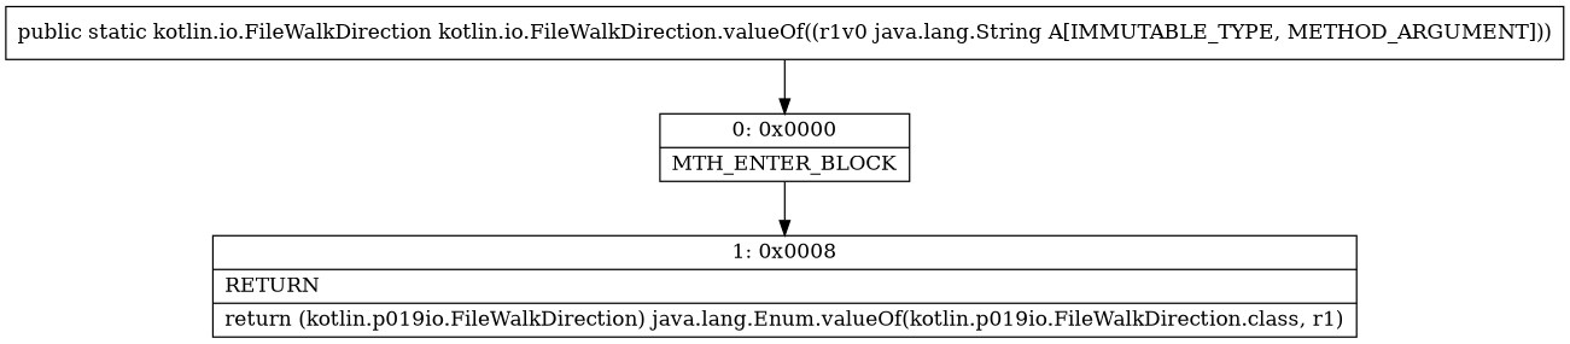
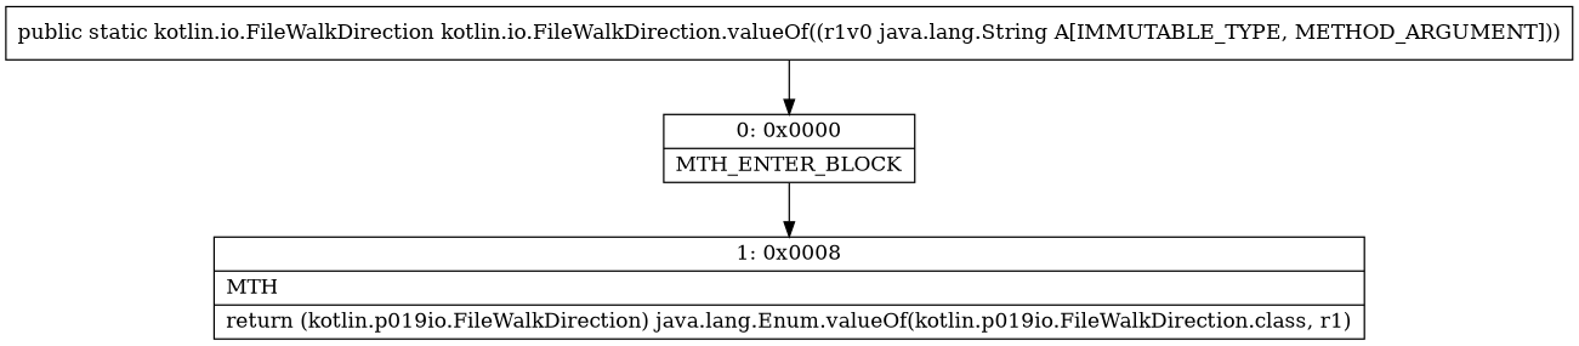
  digraph {
    node [shape=record]
    n1 [label="{0\:\ 0x0000|MTH_ENTER_BLOCK\l}"]
-   n2 [label="{1\:\ 0x0008|RETURN\l|return (kotlin.p019io.FileWalkDirection) java.lang.Enum.valueOf(kotlin.p019io.FileWalkDirection.class, r1)\l}"]
+   n2 [label="{1\:\ 0x0008|MTH\l|return (kotlin.p019io.FileWalkDirection) java.lang.Enum.valueOf(kotlin.p019io.FileWalkDirection.class, r1)\l}"]
    n3 [label="{public static kotlin.io.FileWalkDirection kotlin.io.FileWalkDirection.valueOf((r1v0 java.lang.String A[IMMUTABLE_TYPE, METHOD_ARGUMENT])) }"]
    n1 -> n2
    n3 -> n1
  }
